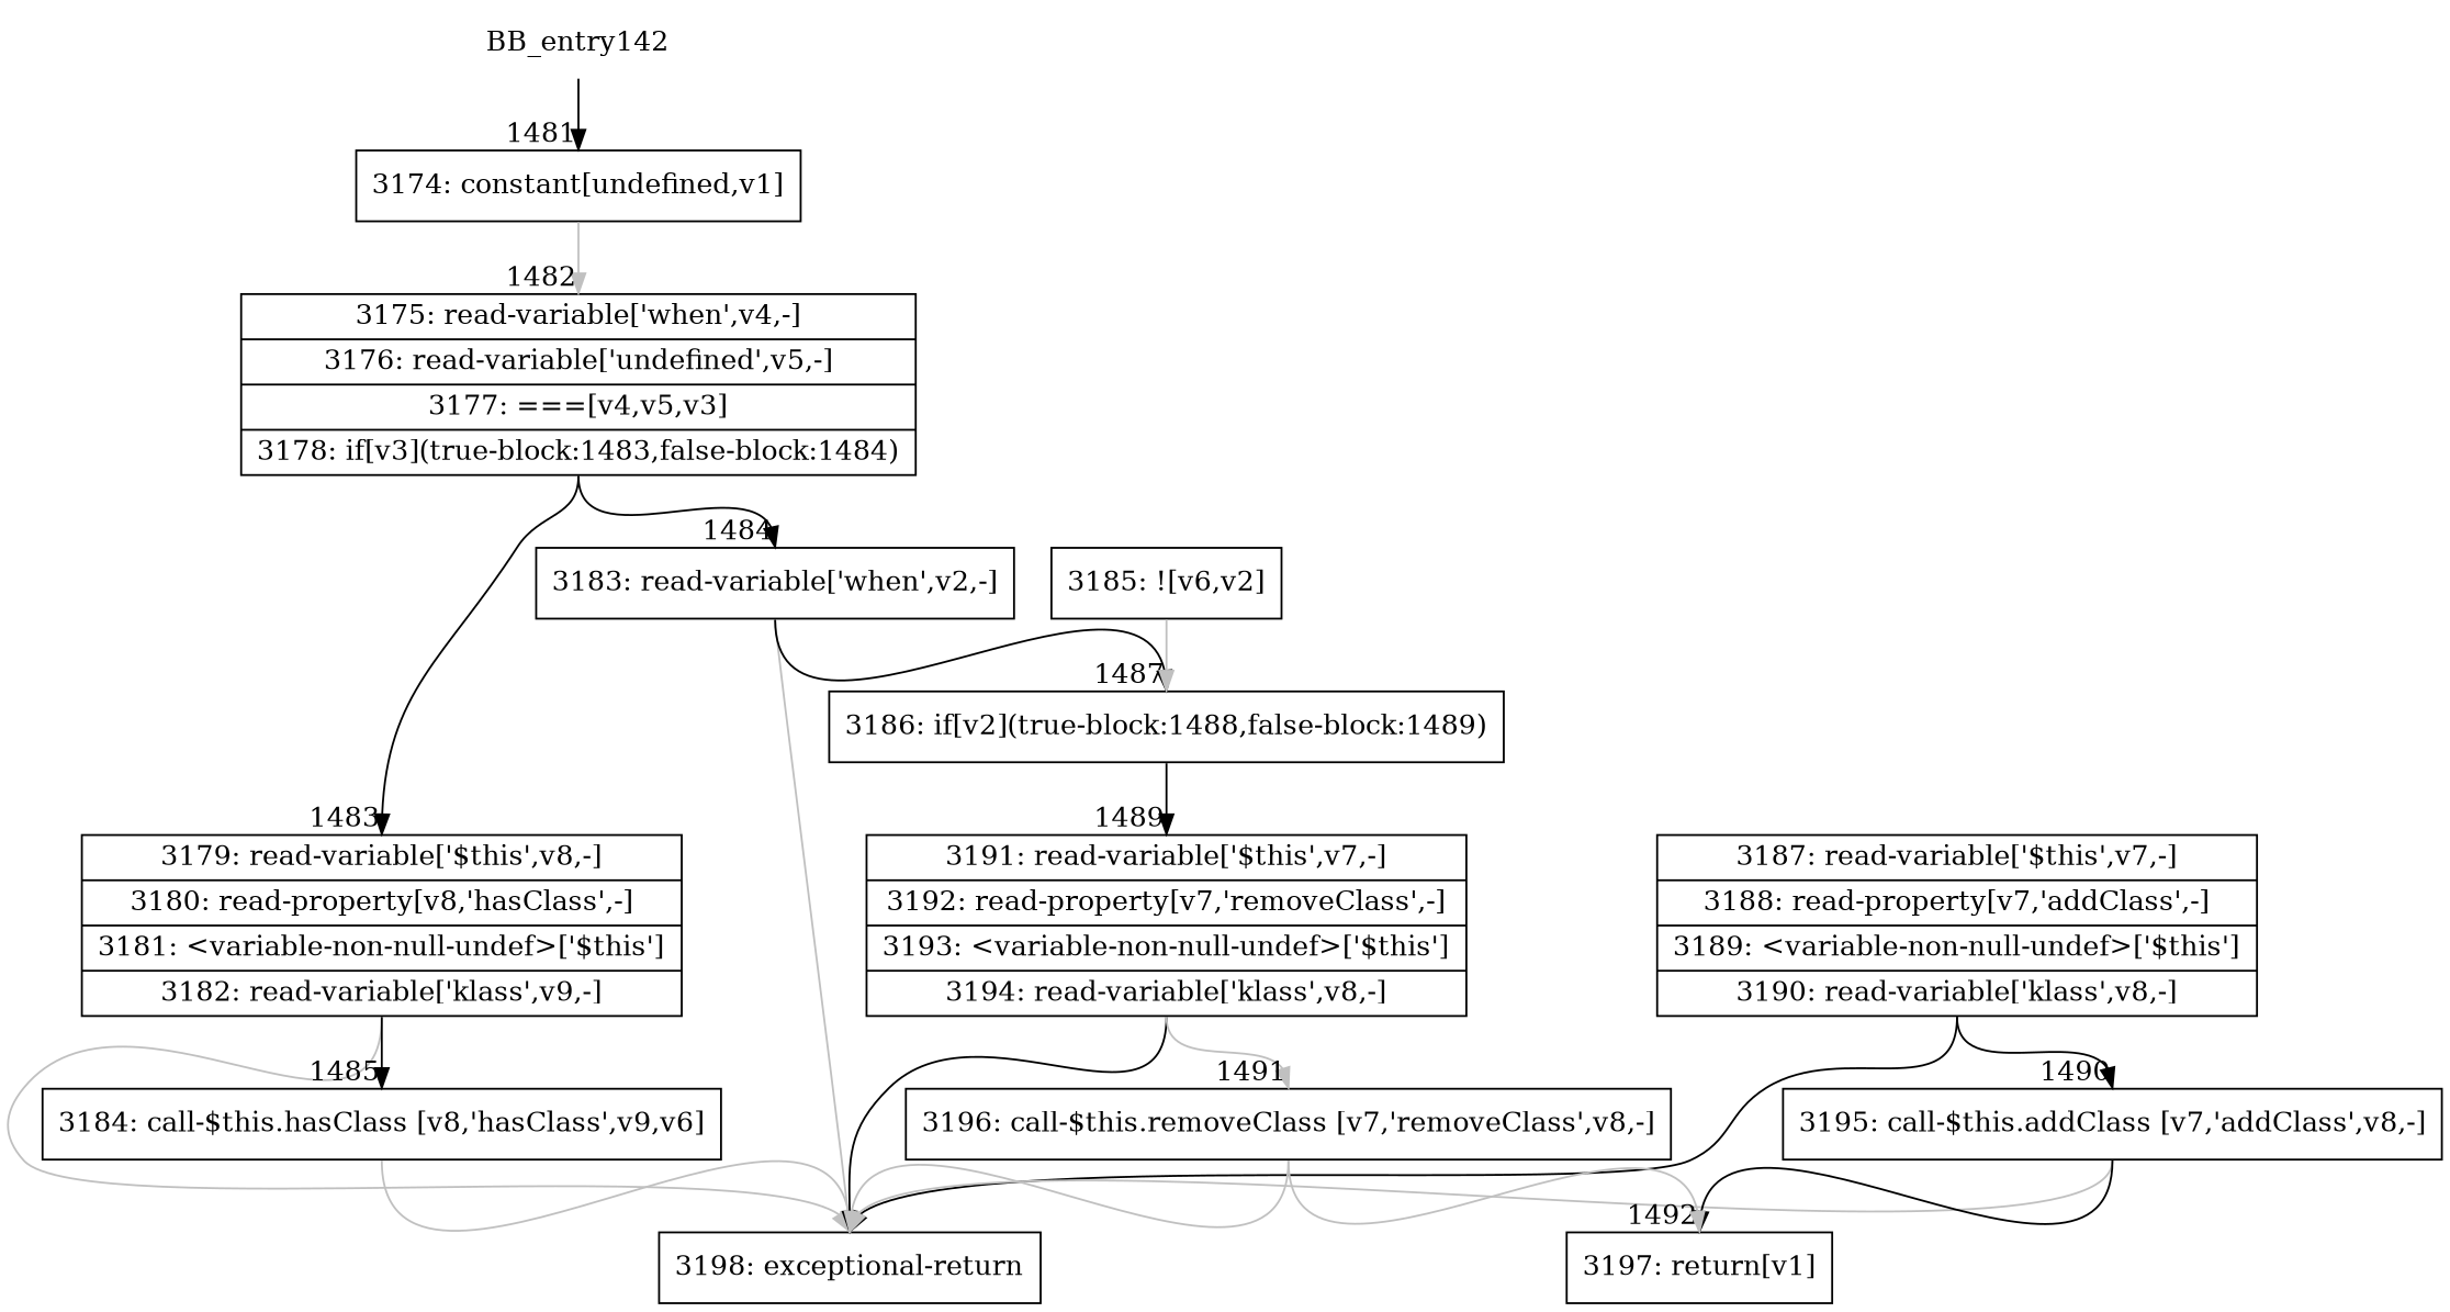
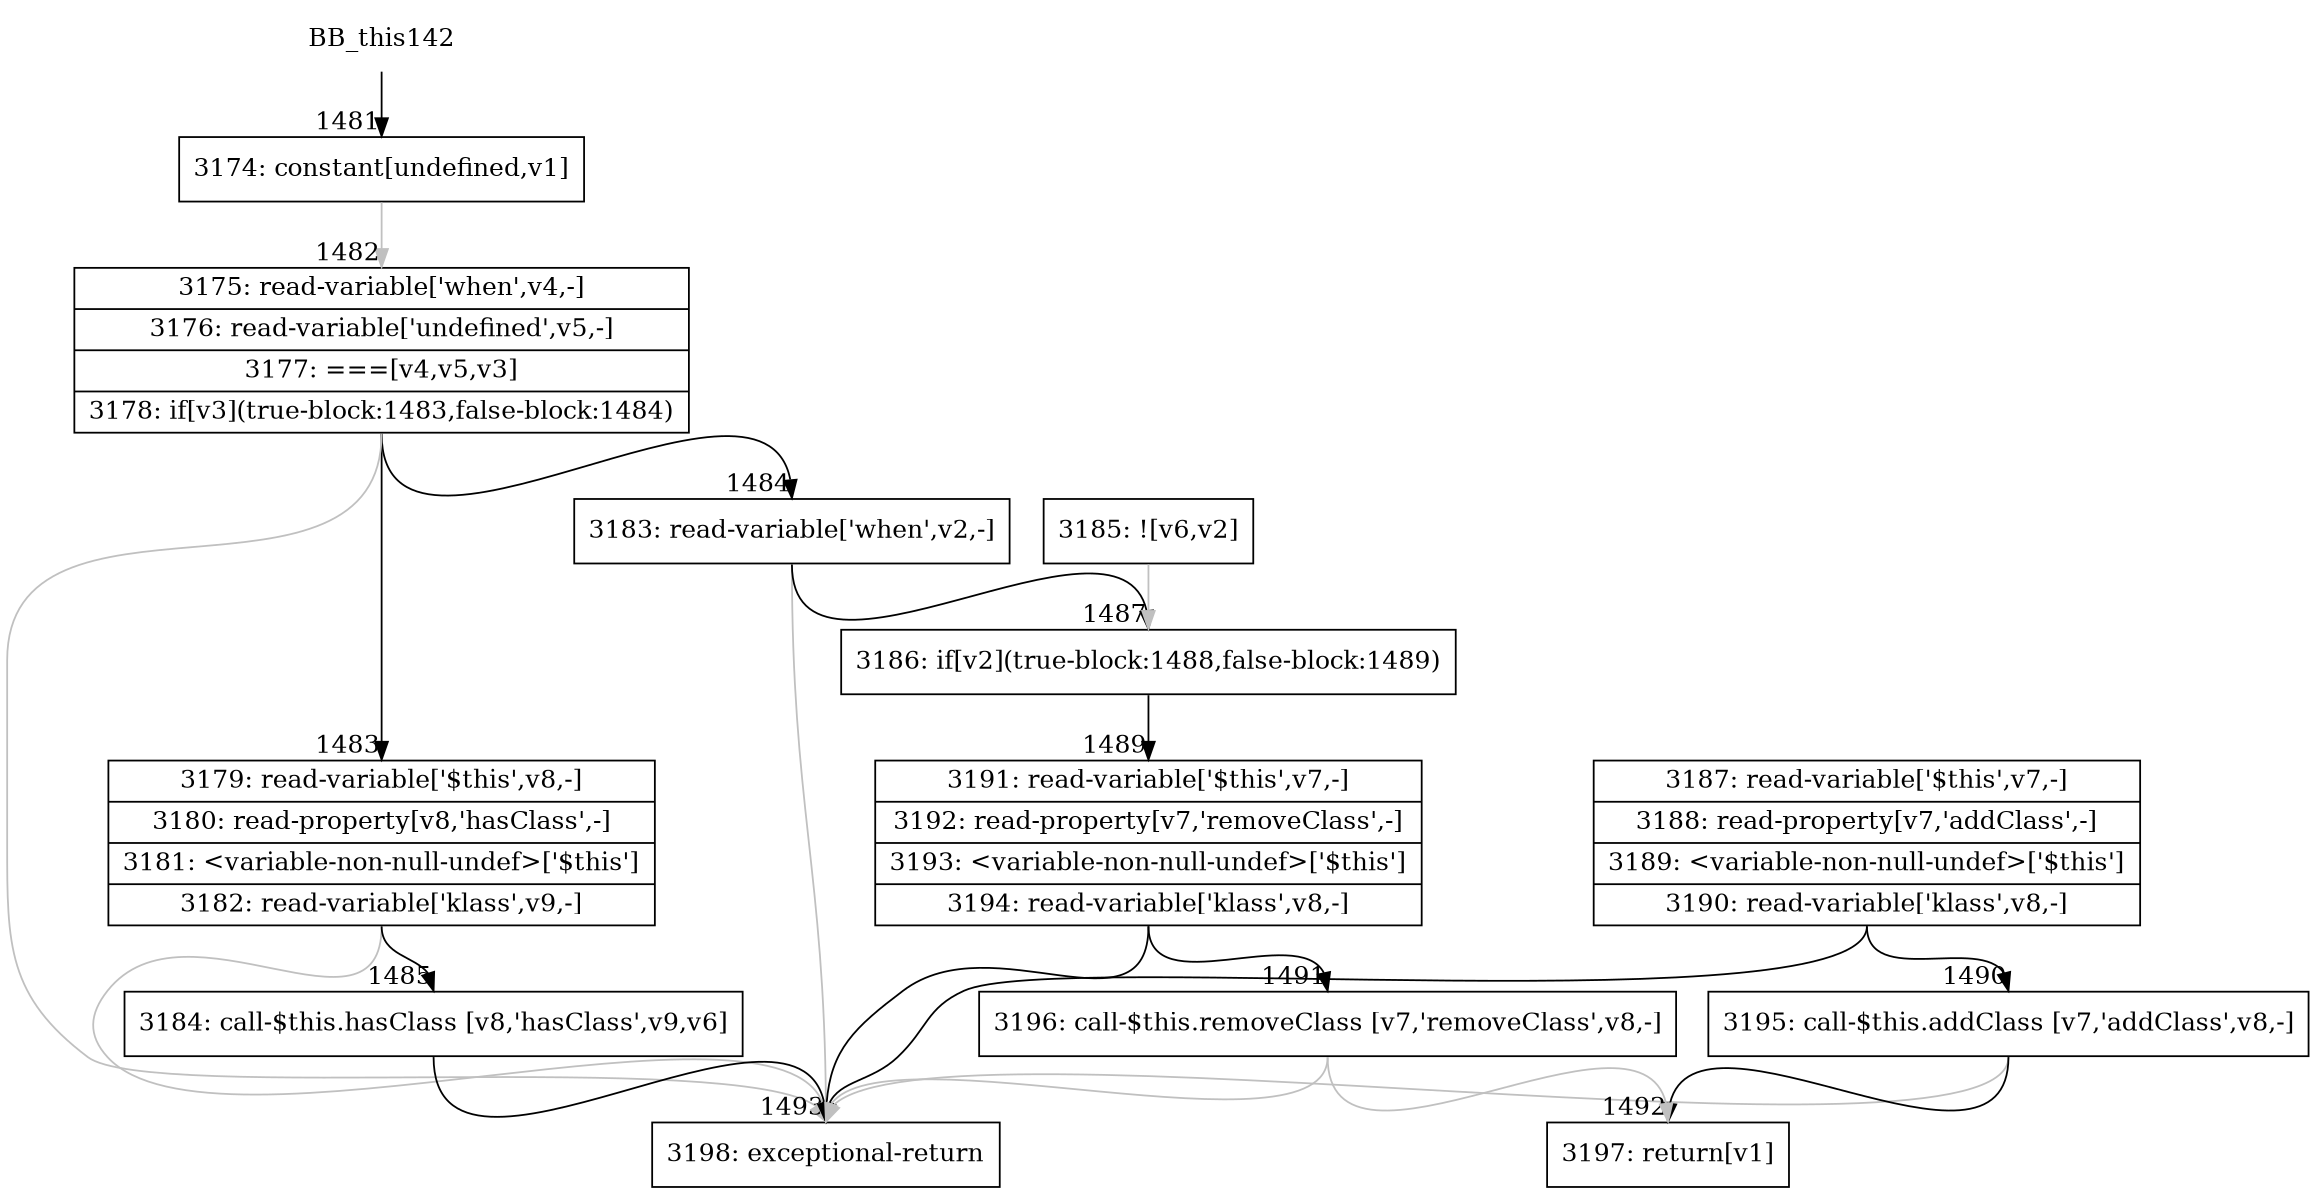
  digraph {
    rankdir=TD
    node [shape=record]
    edge [headport=n tailport=s]
-   BB_entry142 [shape=none]
+   BB_entry142 [shape=none label=BB_this142]
    n2 [label="{3174: constant[undefined,v1]}"]
    n3 [label="{3175: read-variable['when',v4,-]|3176: read-variable['undefined',v5,-]|3177: ===[v4,v5,v3]|3178: if[v3](true-block:1483,false-block:1484)}"]
    n4 [label="{3179: read-variable['$this',v8,-]|3180: read-property[v8,'hasClass',-]|3181: \<variable-non-null-undef\>['$this']|3182: read-variable['klass',v9,-]}"]
    n5 [label="{3183: read-variable['when',v2,-]}"]
    n6 [label="{3198: exceptional-return}"]
    n7 [label="{3184: call-$this.hasClass [v8,'hasClass',v9,v6]}"]
    n8 [label="{3186: if[v2](true-block:1488,false-block:1489)}"]
    n9 [label="{3191: read-variable['$this',v7,-]|3192: read-property[v7,'removeClass',-]|3193: \<variable-non-null-undef\>['$this']|3194: read-variable['klass',v8,-]}"]
    n10 [label="{3185: ![v6,v2]}"]
    n11 [label="{3187: read-variable['$this',v7,-]|3188: read-property[v7,'addClass',-]|3189: \<variable-non-null-undef\>['$this']|3190: read-variable['klass',v8,-]}"]
    n12 [label="{3195: call-$this.addClass [v7,'addClass',v8,-]}"]
    n13 [label="{3196: call-$this.removeClass [v7,'removeClass',v8,-]}"]
    n14 [label="{3197: return[v1]}"]
    BB_entry142 -> n2 [headlabel="    1481"]
    n2 -> n3 [color=gray headlabel="      1482"]
    n3 -> n4 [headlabel="      1483"]
    n3 -> n5 [headlabel="      1484"]
+   n3 -> n6 [color=gray headlabel="      1493"]
    n4 -> n6 [color=gray]
    n4 -> n7 [headlabel="      1485"]
    n5 -> n6 [color=gray]
    n5 -> n8 [headlabel="      1487"]
-   n7 -> n6 [color=gray]
+   n7 -> n6 [color=black]
    n8 -> n9 [headlabel="      1489"]
    n9 -> n6 [color=black]
-   n9 -> n13 [headlabel="      1491" color=gray]
+   n9 -> n13 [headlabel="      1491"]
    n10 -> n8 [color=gray]
    n11 -> n6 [color=black]
    n11 -> n12 [headlabel="      1490"]
    n12 -> n6 [color=gray]
    n12 -> n14 [headlabel="      1492"]
    n13 -> n6 [color=gray]
    n13 -> n14 [color=gray]
  }
